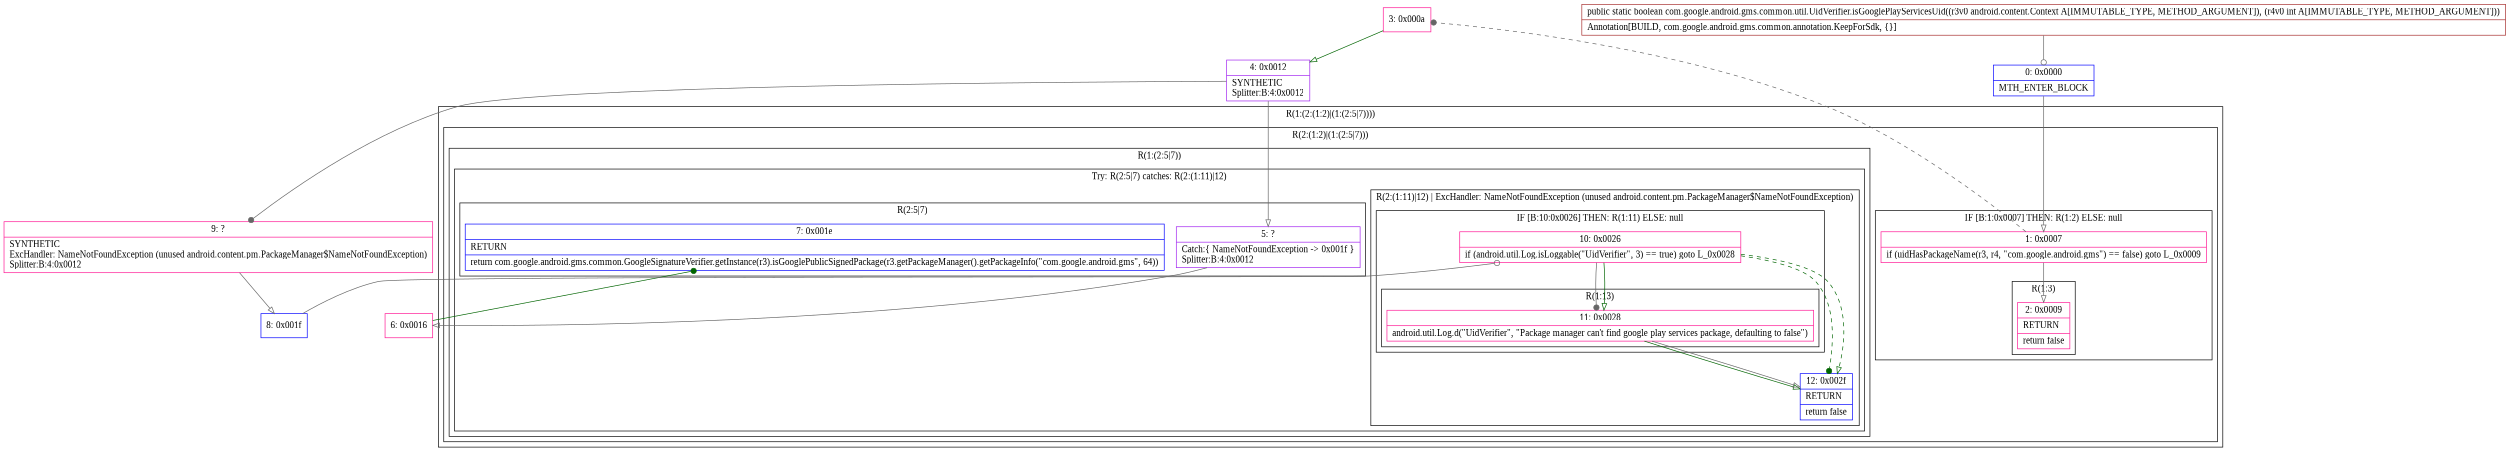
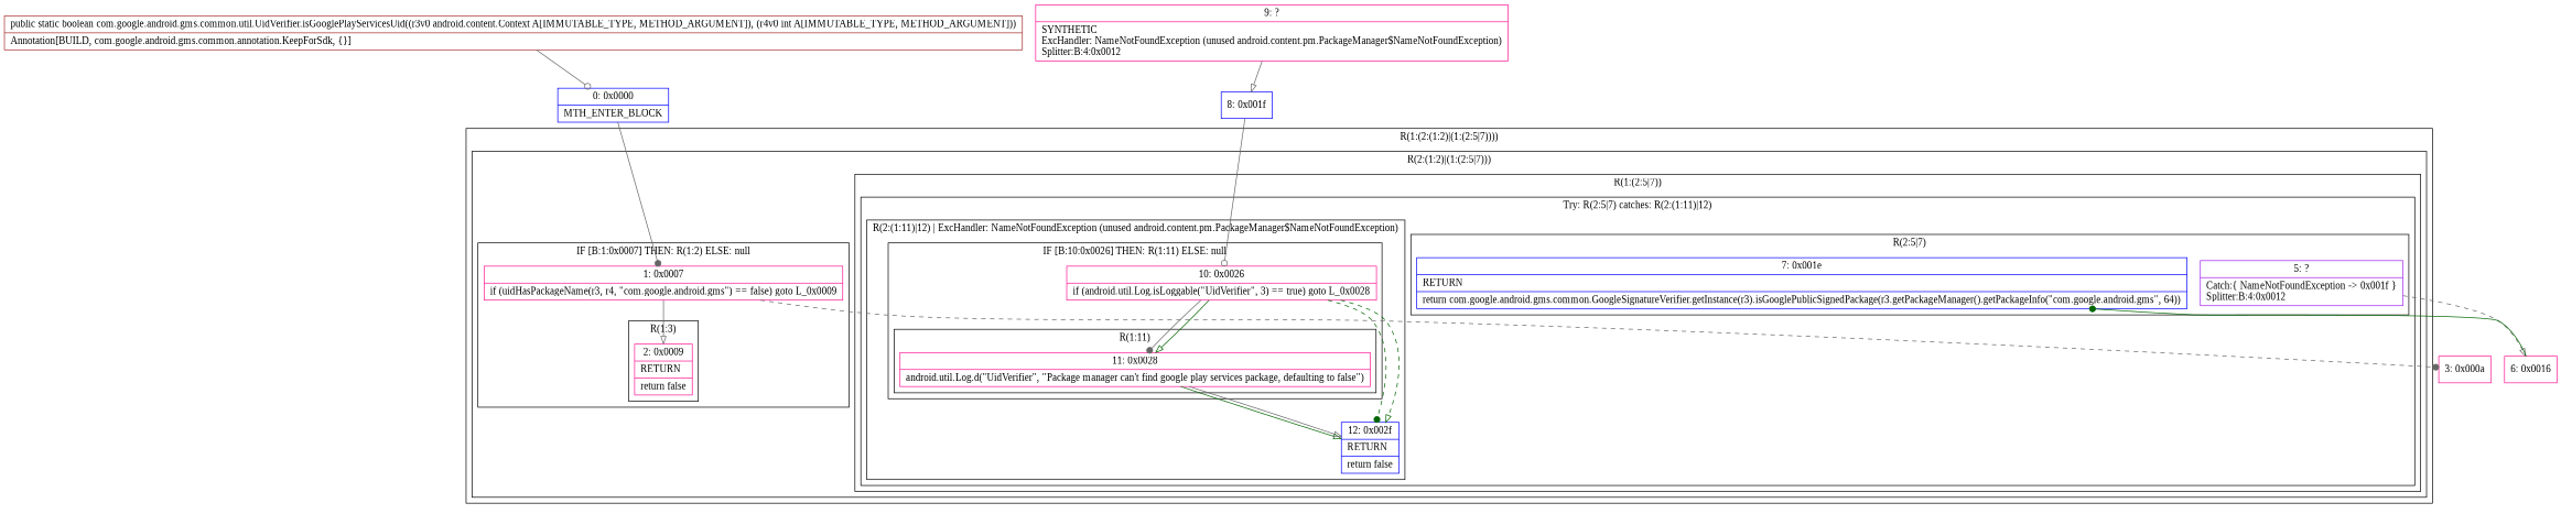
  digraph {
    fontname="Liberation Serif"
    node [color=deeppink fontname="Liberation Serif" shape=record]
    edge [arrowhead=onormal color=gray40 fontname="Liberation Serif"]
    n1 [label="{2\:\ 0x0009|RETURN\l|return false\l}"]
    n2 [label="{1\:\ 0x0007|if (uidHasPackageName(r3, r4, \"com.google.android.gms\") == false) goto L_0x0009\l}"]
    n3 [color=purple label="{5\:\ ?|Catch:\{ NameNotFoundException \-\> 0x001f \}\lSplitter:B:4:0x0012\l}"]
    n4 [color=blue label="{7\:\ 0x001e|RETURN\l|return com.google.android.gms.common.GoogleSignatureVerifier.getInstance(r3).isGooglePublicSignedPackage(r3.getPackageManager().getPackageInfo(\"com.google.android.gms\", 64))\l}"]
    n5 [label="{11\:\ 0x0028|android.util.Log.d(\"UidVerifier\", \"Package manager can't find google play services package, defaulting to false\")\l}"]
    n6 [label="{10\:\ 0x0026|if (android.util.Log.isLoggable(\"UidVerifier\", 3) == true) goto L_0x0028\l}"]
    n7 [color=blue label="{12\:\ 0x002f|RETURN\l|return false\l}"]
    n8 [label="{3\:\ 0x000a}"]
    n9 [label="{6\:\ 0x0016}"]
-   n10 [color=purple label="{4\:\ 0x0012|SYNTHETIC\lSplitter:B:4:0x0012\l}"]
    n11 [color=blue label="{0\:\ 0x0000|MTH_ENTER_BLOCK\l}"]
    n12 [label="{9\:\ ?|SYNTHETIC\lExcHandler: NameNotFoundException (unused android.content.pm.PackageManager$NameNotFoundException)\lSplitter:B:4:0x0012\l}"]
    n13 [color=blue label="{8\:\ 0x001f}"]
    n14 [color=brown label="{public static boolean com.google.android.gms.common.util.UidVerifier.isGooglePlayServicesUid((r3v0 android.content.Context A[IMMUTABLE_TYPE, METHOD_ARGUMENT]), (r4v0 int A[IMMUTABLE_TYPE, METHOD_ARGUMENT]))  | Annotation[BUILD, com.google.android.gms.common.annotation.KeepForSdk, \{\}]\l}"]
    subgraph cluster_1 {
      label="R(1:(2:(1:2)|(1:(2:5|7))))"
      subgraph cluster_2 {
        label="R(2:(1:2)|(1:(2:5|7)))"
        subgraph cluster_3 {
          label="IF [B:1:0x0007] THEN: R(1:2) ELSE: null"
          n2
          subgraph cluster_4 {
            label="R(1:3)"
            n1
          }
        }
        subgraph cluster_5 {
          label="R(1:(2:5|7))"
          subgraph cluster_6 {
            label="Try: R(2:5|7) catches: R(2:(1:11)|12)"
            subgraph cluster_7 {
              label="R(2:5|7)"
              n3
              n4
            }
            subgraph cluster_8 {
              label="R(2:(1:11)|12) | ExcHandler: NameNotFoundException (unused android.content.pm.PackageManager$NameNotFoundException)\l"
              n7
              subgraph cluster_9 {
                label="IF [B:10:0x0026] THEN: R(1:11) ELSE: null"
                n6
                subgraph cluster_10 {
-                 label="R(1:13)"
+                 label="R(1:11)"
                  n5
                }
              }
            }
          }
        }
      }
    }
    subgraph cluster_11 {
      label="R(2:(1:11)|12) | ExcHandler: NameNotFoundException (unused android.content.pm.PackageManager$NameNotFoundException)\l"
      subgraph cluster_12 {
        label="IF [B:10:0x0026] THEN: R(1:11) ELSE: null"
        subgraph cluster_13 {
          label="R(1:11)"
        }
      }
    }
    n2 -> n1
    n2 -> n8 [arrowhead=dot style=dashed]
-   n3 -> n9
+   n3 -> n9 [style=dashed]
    n5 -> n7 [color=darkgreen]
    n5 -> n7
    n6 -> n5 [arrowhead=dot]
    n6 -> n5 [color=darkgreen]
    n6 -> n7 [arrowhead=dot color=darkgreen style=dashed]
    n6 -> n7 [color=darkgreen style=dashed]
-   n8 -> n10 [color=darkgreen]
    n9 -> n4 [arrowhead=dot color=darkgreen]
-   n10 -> n3
-   n10 -> n12 [arrowhead=dot]
-   n11 -> n2
+   n11 -> n2 [arrowhead=dot]
    n12 -> n13
    n13 -> n6 [arrowhead=odot]
    n14 -> n11 [arrowhead=odot]
  }
